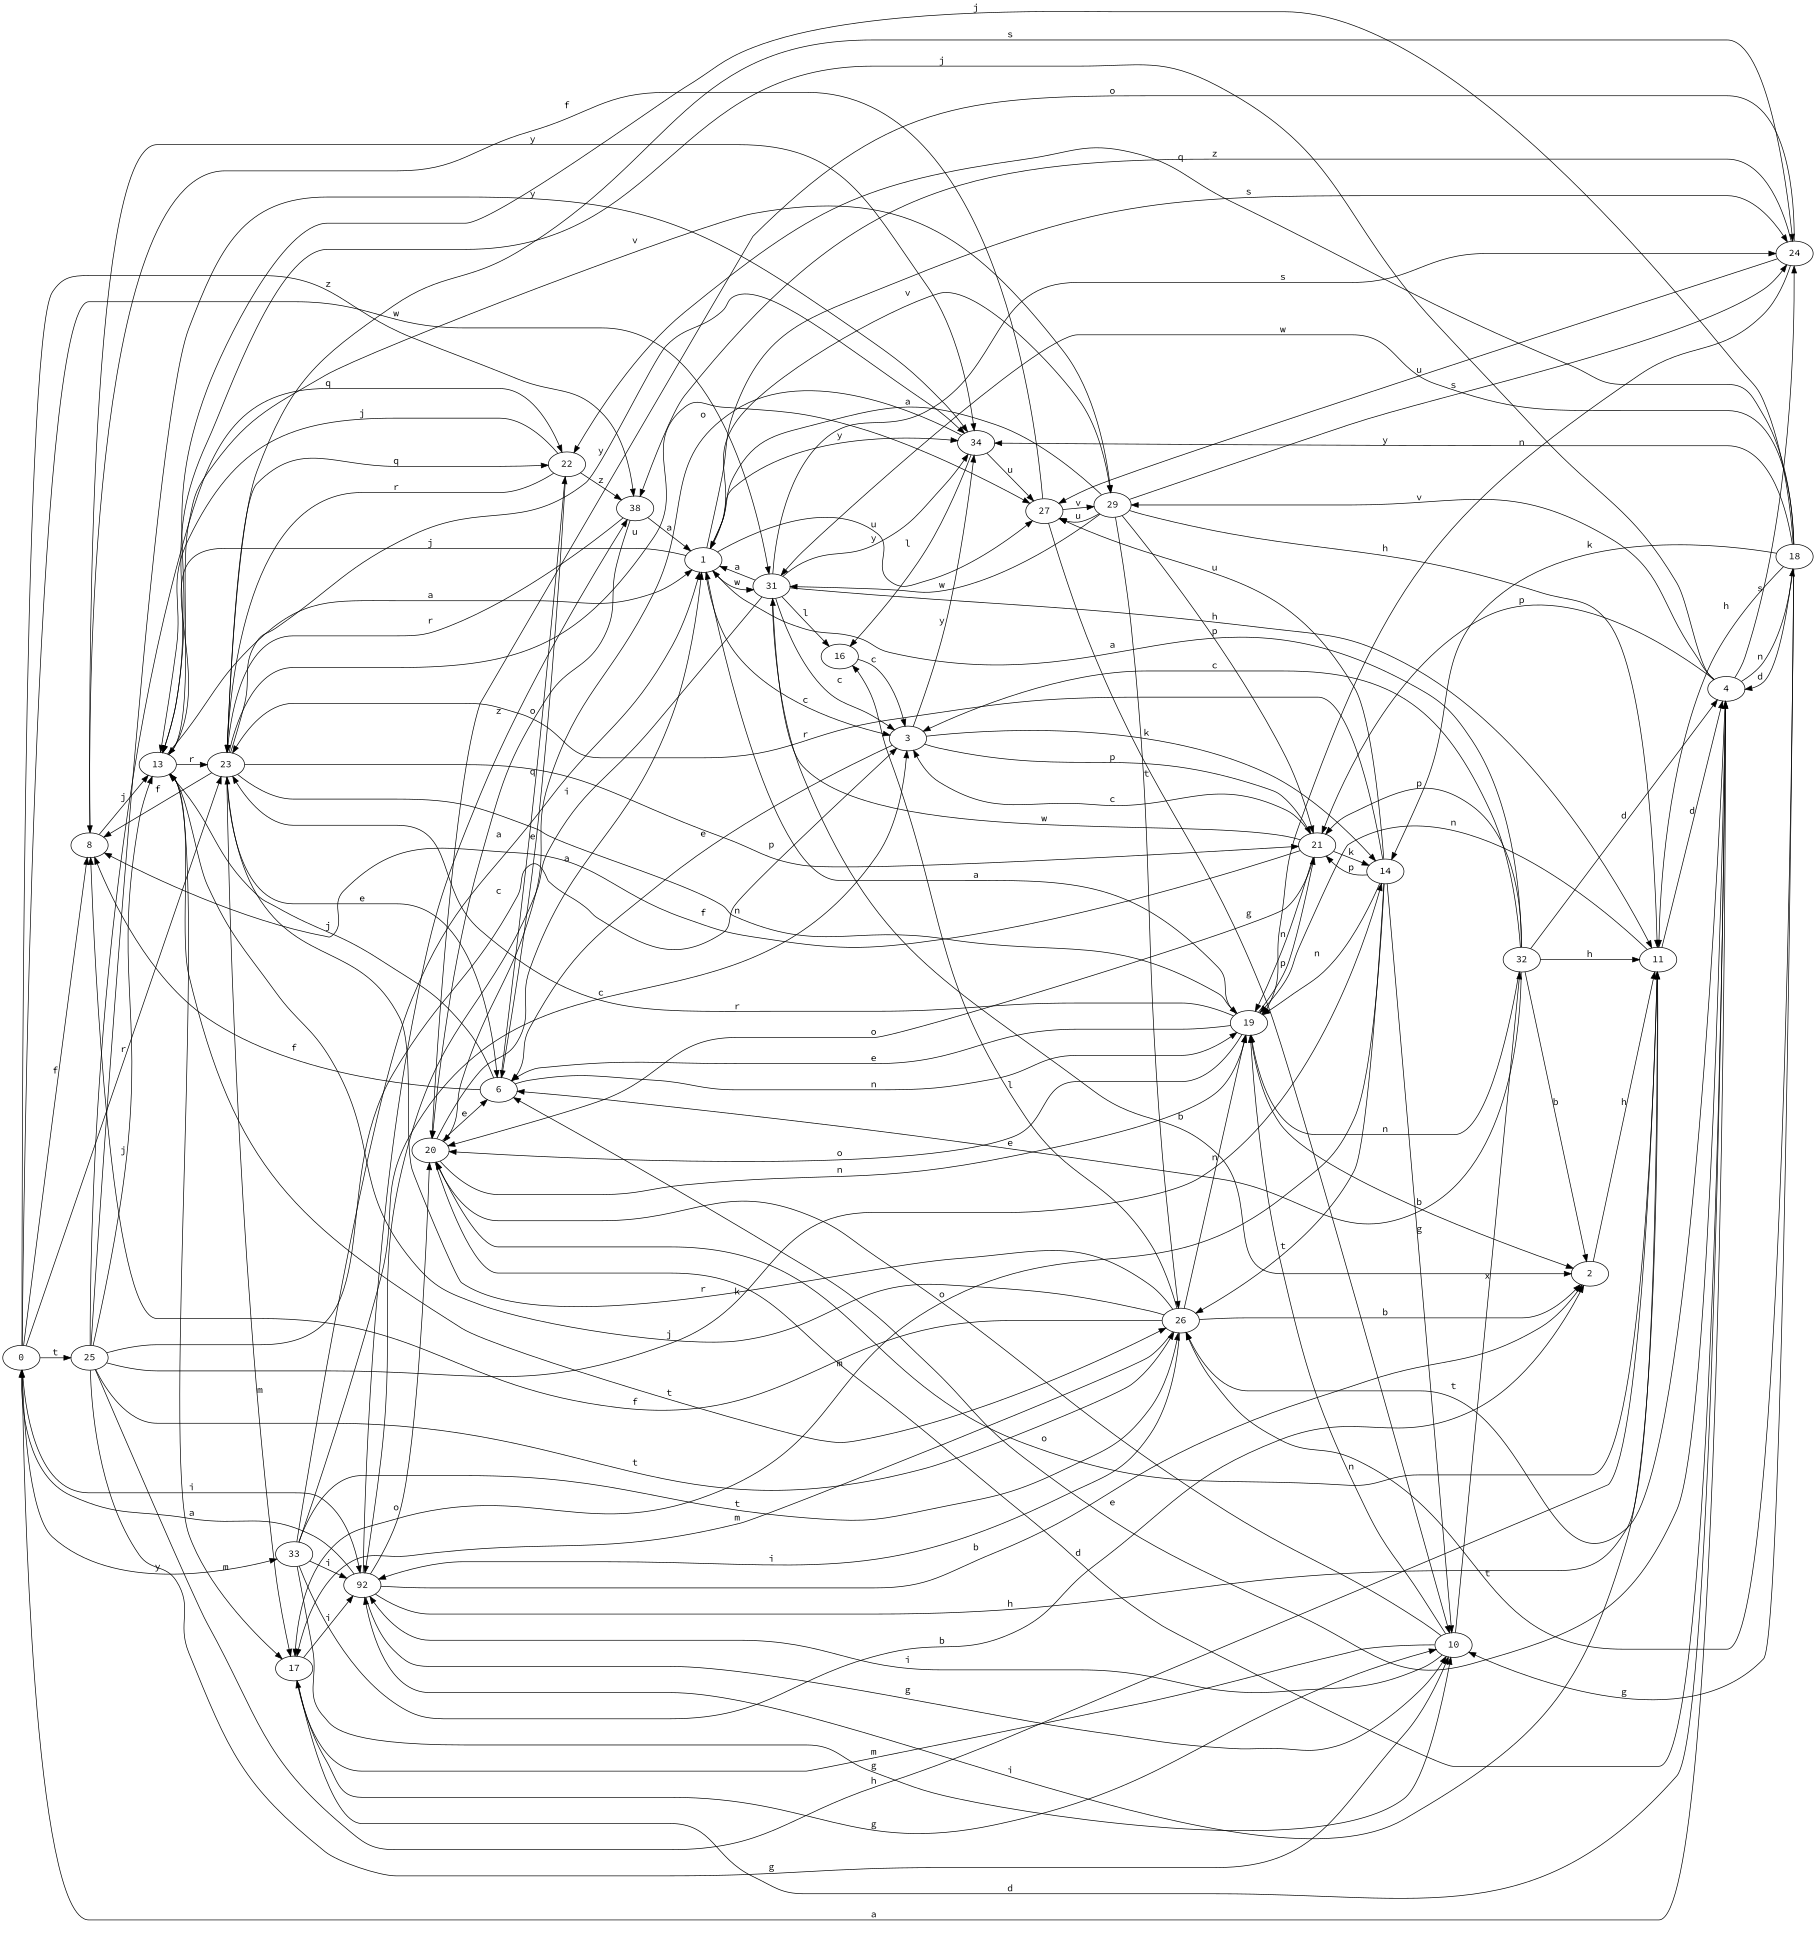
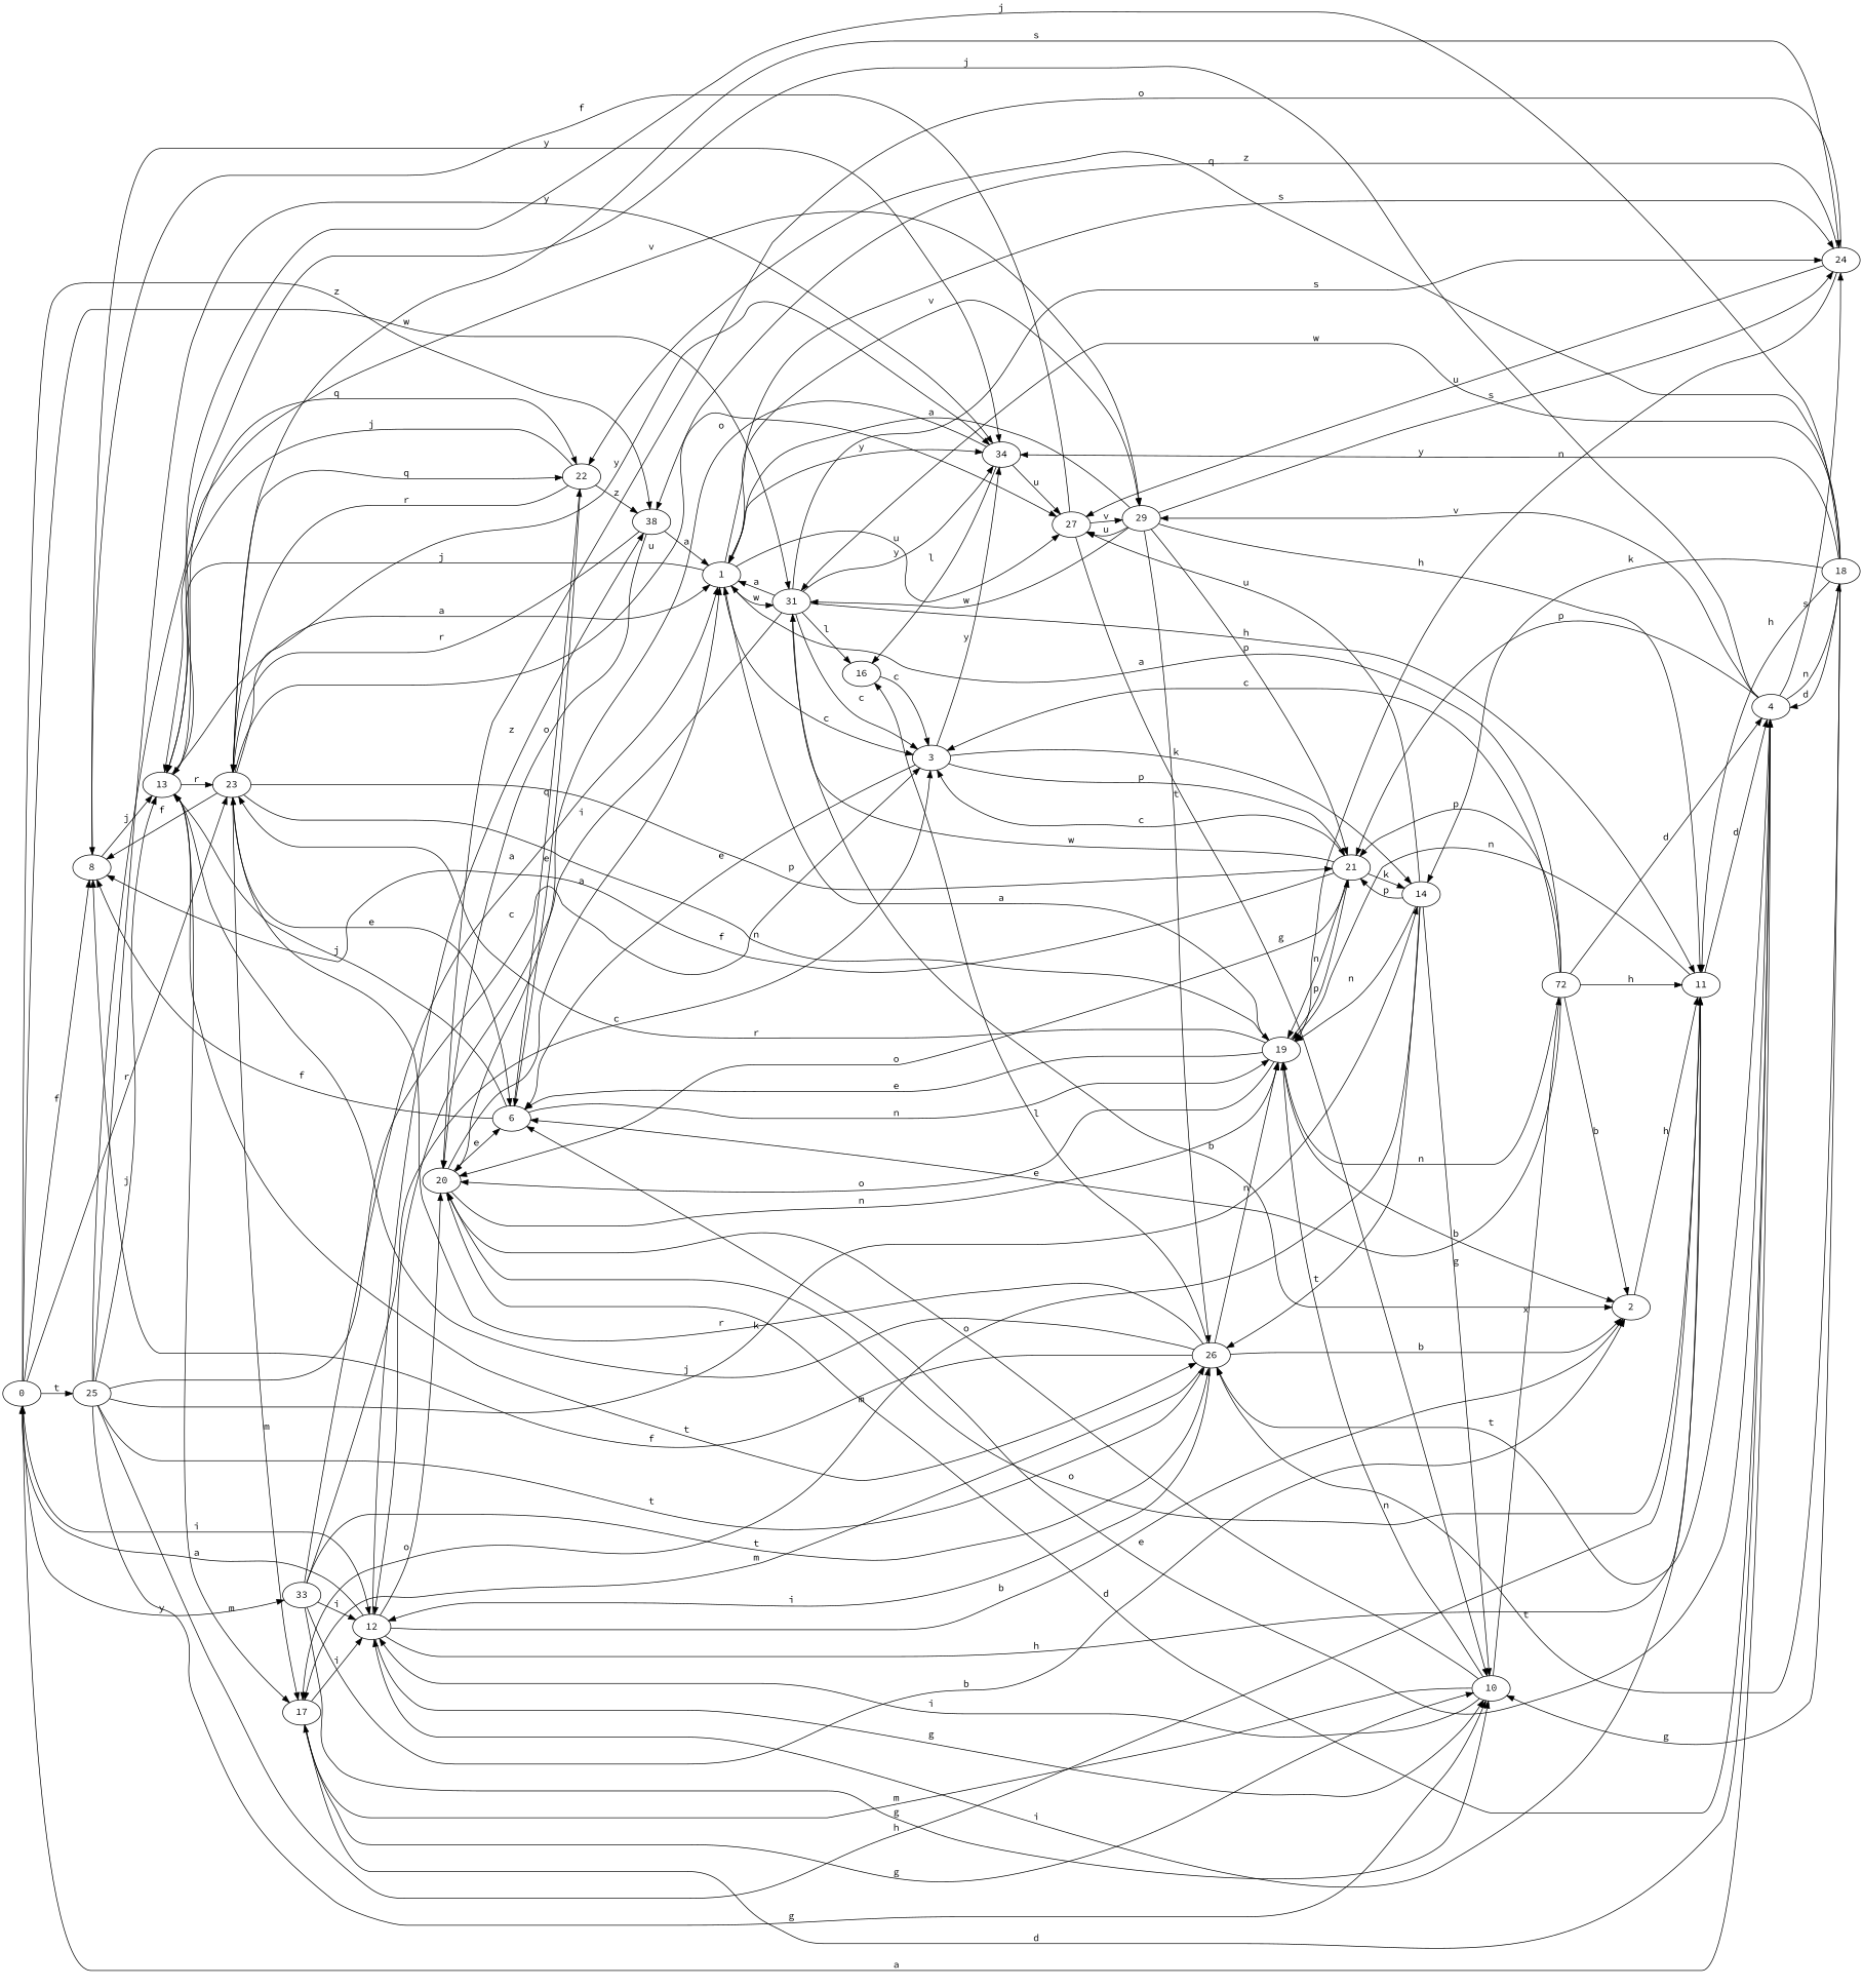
  strict digraph {
    fontname="Source Code Pro"
    rankdir=LR
    node [fontname="Source Code Pro"]
    edge [fontname="Source Code Pro"]
    0
    8
-   12 [label=92]
+   12
    23
    25
    31
    33
    38
    13
    34
    2
    11
    10
    20
    24
    27
    6
    21
    19
    22
    17
    3
    14
    26
    1
    16
    29
    4
    18
-   32
+   32 [label=72]
    0 -> 8 [label=f]
    0 -> 12 [label=i]
    0 -> 23 [label=r]
    0 -> 25 [label=t]
    0 -> 31 [label=w]
    0 -> 33 [label=y]
    0 -> 38 [label=z]
    8 -> 13 [label=j]
    8 -> 34 [label=y]
    12 -> 0 [label=a]
    12 -> 38 [label=z]
    12 -> 2 [label=b]
    12 -> 11 [label=h]
    12 -> 10 [label=g]
    12 -> 20 [label=o]
    23 -> 8 [label=f]
    23 -> 34 [label=y]
    23 -> 24 [label=s]
    23 -> 27 [label=u]
    23 -> 6 [label=e]
    23 -> 21 [label=p]
    23 -> 19 [label=n]
    23 -> 22 [label=q]
    23 -> 17 [label=m]
    25 -> 13 [label=j]
    25 -> 34 [label=y]
    25 -> 11 [label=h]
    25 -> 10 [label=g]
    25 -> 22 [label=q]
    25 -> 3 [label=c]
    25 -> 14 [label=k]
    25 -> 26 [label=t]
    31 -> 12 [label=i]
    31 -> 34 [label=y]
    31 -> 2 [label=b]
    31 -> 11 [label=h]
    31 -> 24 [label=s]
    31 -> 3 [label=c]
    31 -> 1 [label=a]
    31 -> 16 [label=l]
    33 -> 12 [label=i]
    33 -> 2 [label=b]
    33 -> 10 [label=g]
    33 -> 3 [label=c]
    33 -> 26 [label=t]
    33 -> 1 [label=a]
    38 -> 23 [label=r]
    38 -> 20 [label=o]
    38 -> 1 [label=a]
    13 -> 23 [label=r]
    13 -> 17 [label=m]
    13 -> 26 [label=t]
    13 -> 1 [label=a]
    13 -> 29 [label=v]
    34 -> 20 [label=o]
    34 -> 27 [label=u]
    34 -> 16 [label=l]
    2 -> 11 [label=h]
    11 -> 12 [label=i]
    11 -> 20 [label=o]
    11 -> 19 [label=n]
    11 -> 4 [label=d]
    10 -> 12 [label=i]
    10 -> 20 [label=o]
    10 -> 19 [label=n]
    10 -> 17 [label=m]
    10 -> 32 [label=x]
    20 -> 6 [label=e]
    20 -> 19 [label=n]
    20 -> 1 [label=a]
    20 -> 4 [label=d]
    24 -> 38 [label=z]
    24 -> 20 [label=o]
    24 -> 27 [label=u]
    24 -> 19 [label=n]
    27 -> 8 [label=f]
    27 -> 10 [label=g]
    27 -> 29 [label=v]
    6 -> 8 [label=f]
    6 -> 13 [label=j]
    6 -> 19 [label=n]
    6 -> 22 [label=q]
    21 -> 8 [label=f]
    21 -> 31 [label=w]
    21 -> 20 [label=o]
    21 -> 19 [label=n]
    21 -> 3 [label=c]
    21 -> 14 [label=k]
    19 -> 23 [label=r]
    19 -> 2 [label=b]
    19 -> 20 [label=o]
    19 -> 6 [label=e]
    19 -> 21 [label=p]
    19 -> 1 [label=a]
    22 -> 23 [label=r]
    22 -> 38 [label=z]
    22 -> 13 [label=j]
    22 -> 6 [label=e]
    17 -> 12 [label=i]
    17 -> 10 [label=g]
    17 -> 4 [label=d]
    3 -> 34 [label=y]
    3 -> 6 [label=e]
    3 -> 21 [label=p]
    3 -> 14 [label=k]
-   14 -> 23 [label=r]
    14 -> 10 [label=g]
    14 -> 27 [label=u]
    14 -> 21 [label=p]
    14 -> 19 [label=n]
    14 -> 17 [label=m]
    14 -> 26 [label=t]
    26 -> 8 [label=f]
    26 -> 12 [label=i]
    26 -> 23 [label=r]
    26 -> 13 [label=j]
    26 -> 2 [label=b]
    26 -> 19 [label=n]
    26 -> 17 [label=m]
    26 -> 16 [label=l]
    1 -> 31 [label=w]
    1 -> 13 [label=j]
    1 -> 34 [label=y]
    1 -> 24 [label=s]
    1 -> 27 [label=u]
    1 -> 3 [label=c]
    1 -> 29 [label=v]
    16 -> 3 [label=c]
    29 -> 31 [label=w]
    29 -> 11 [label=h]
    29 -> 24 [label=s]
    29 -> 27 [label=u]
    29 -> 21 [label=p]
    29 -> 26 [label=t]
    29 -> 1 [label=a]
    4 -> 0 [label=a]
    4 -> 13 [label=j]
    4 -> 24 [label=s]
    4 -> 6 [label=e]
    4 -> 21 [label=p]
    4 -> 26 [label=t]
    4 -> 29 [label=v]
    4 -> 18 [label=n]
    18 -> 31 [label=w]
    18 -> 13 [label=j]
    18 -> 34 [label=y]
    18 -> 11 [label=h]
    18 -> 10 [label=g]
    18 -> 22 [label=q]
    18 -> 14 [label=k]
    18 -> 26 [label=t]
    18 -> 4 [label=d]
    32 -> 2 [label=b]
    32 -> 11 [label=h]
    32 -> 6 [label=e]
    32 -> 21 [label=p]
    32 -> 19 [label=n]
    32 -> 3 [label=c]
    32 -> 1 [label=a]
    32 -> 4 [label=d]
  }
